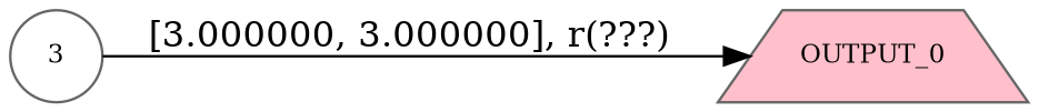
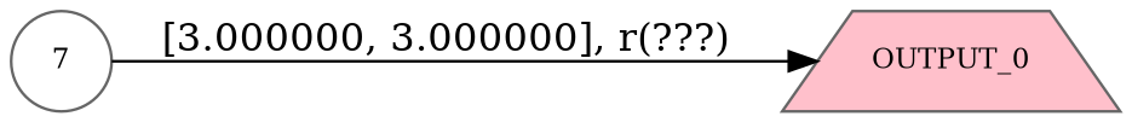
  strict digraph {
    rankdir=LR
    node [color=gray40 fontsize=10]
-   n1 [label=3 shape=circle]
+   n1 [label=7 shape=circle]
    OUTPUT_0 [fillcolor=pink style=filled shape=trapezium]
    n1 -> OUTPUT_0 [color=black label="[3.000000, 3.000000], r(???)"]
  }
